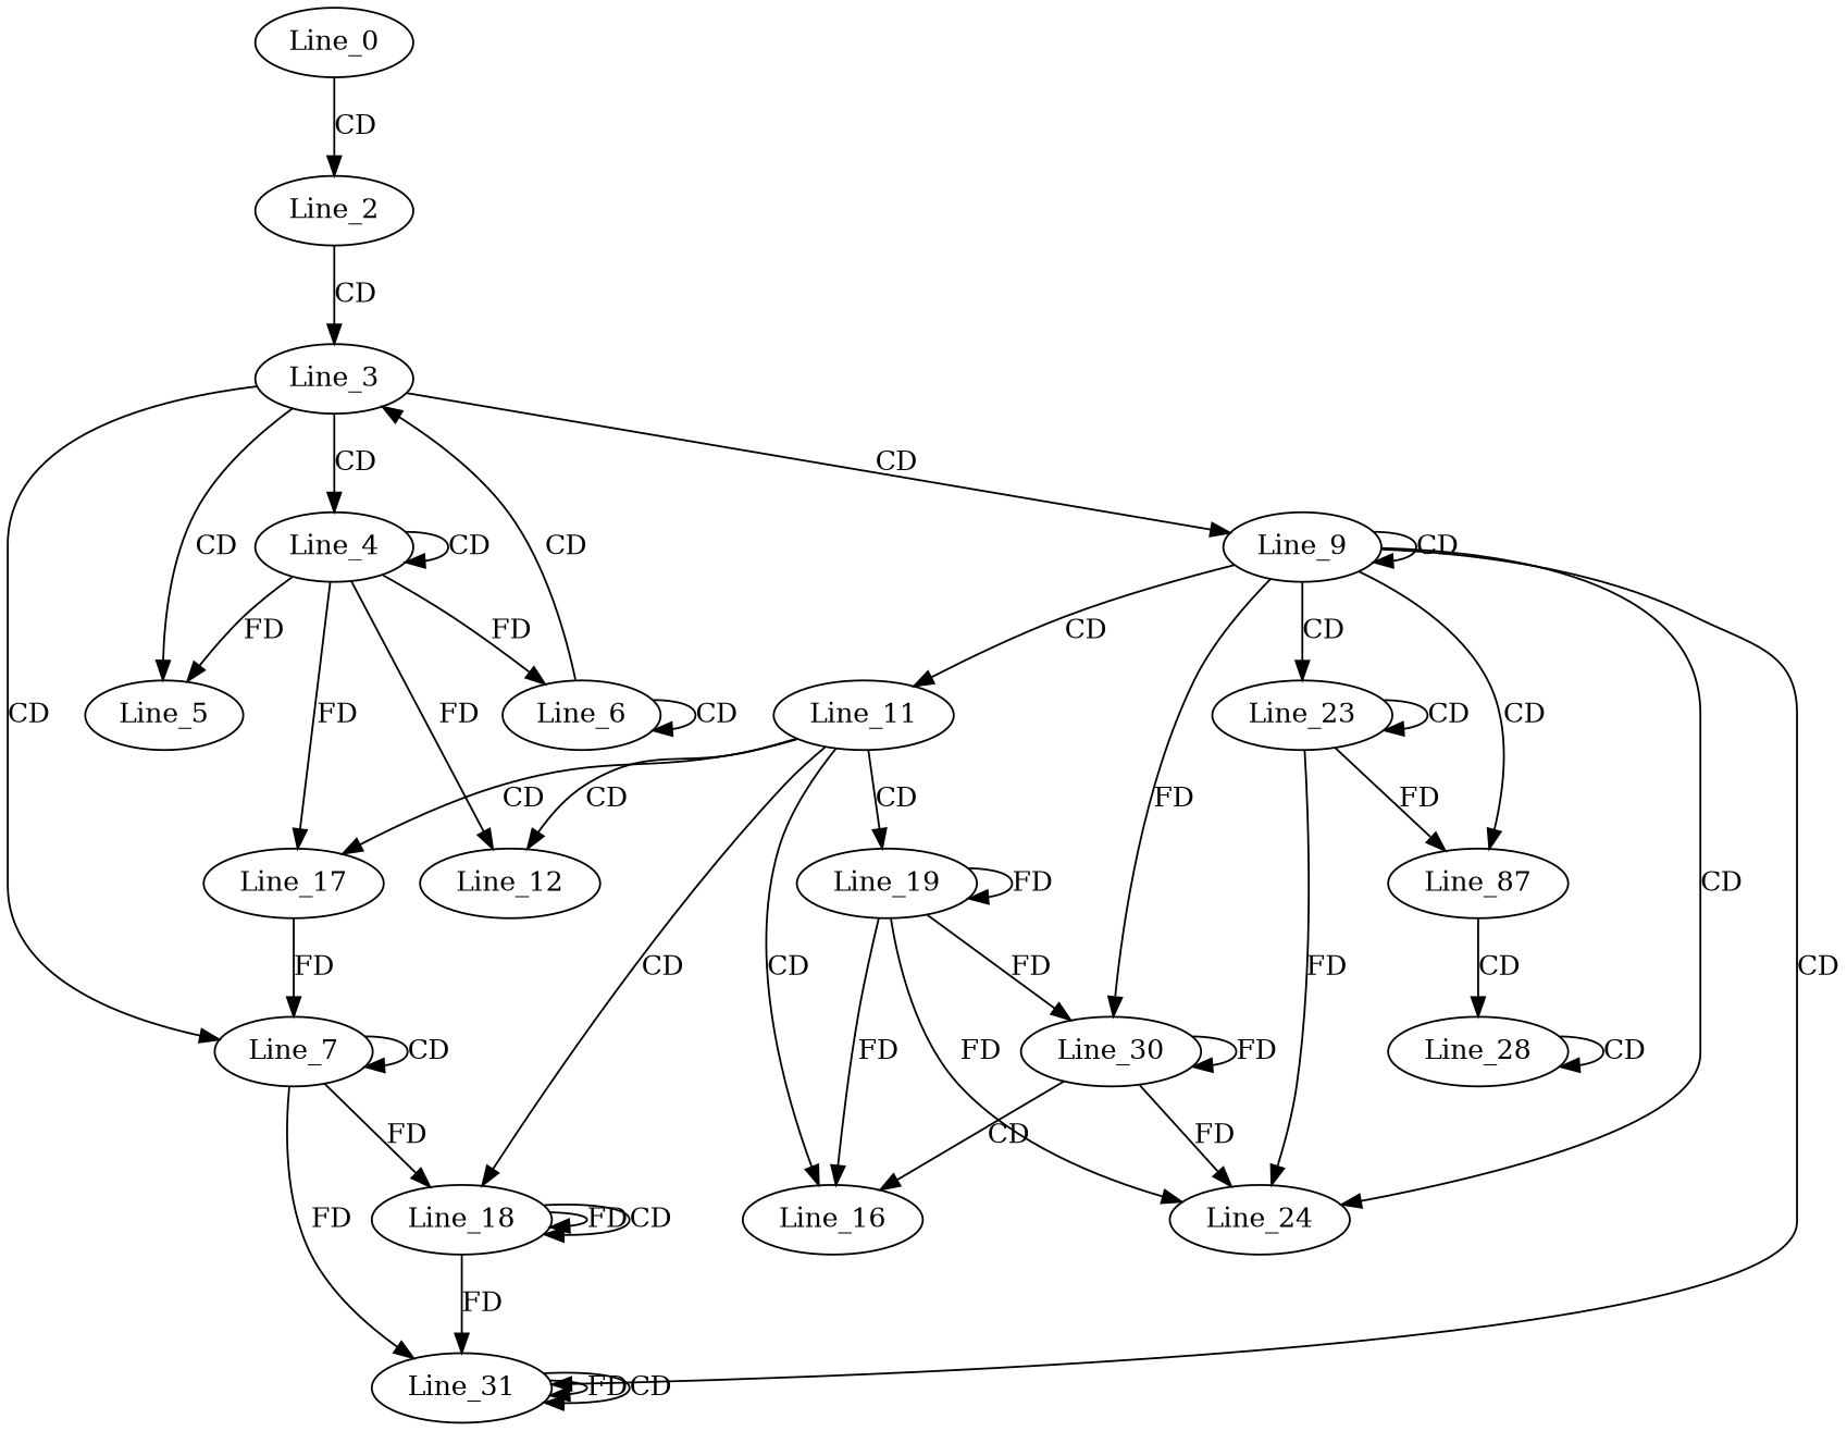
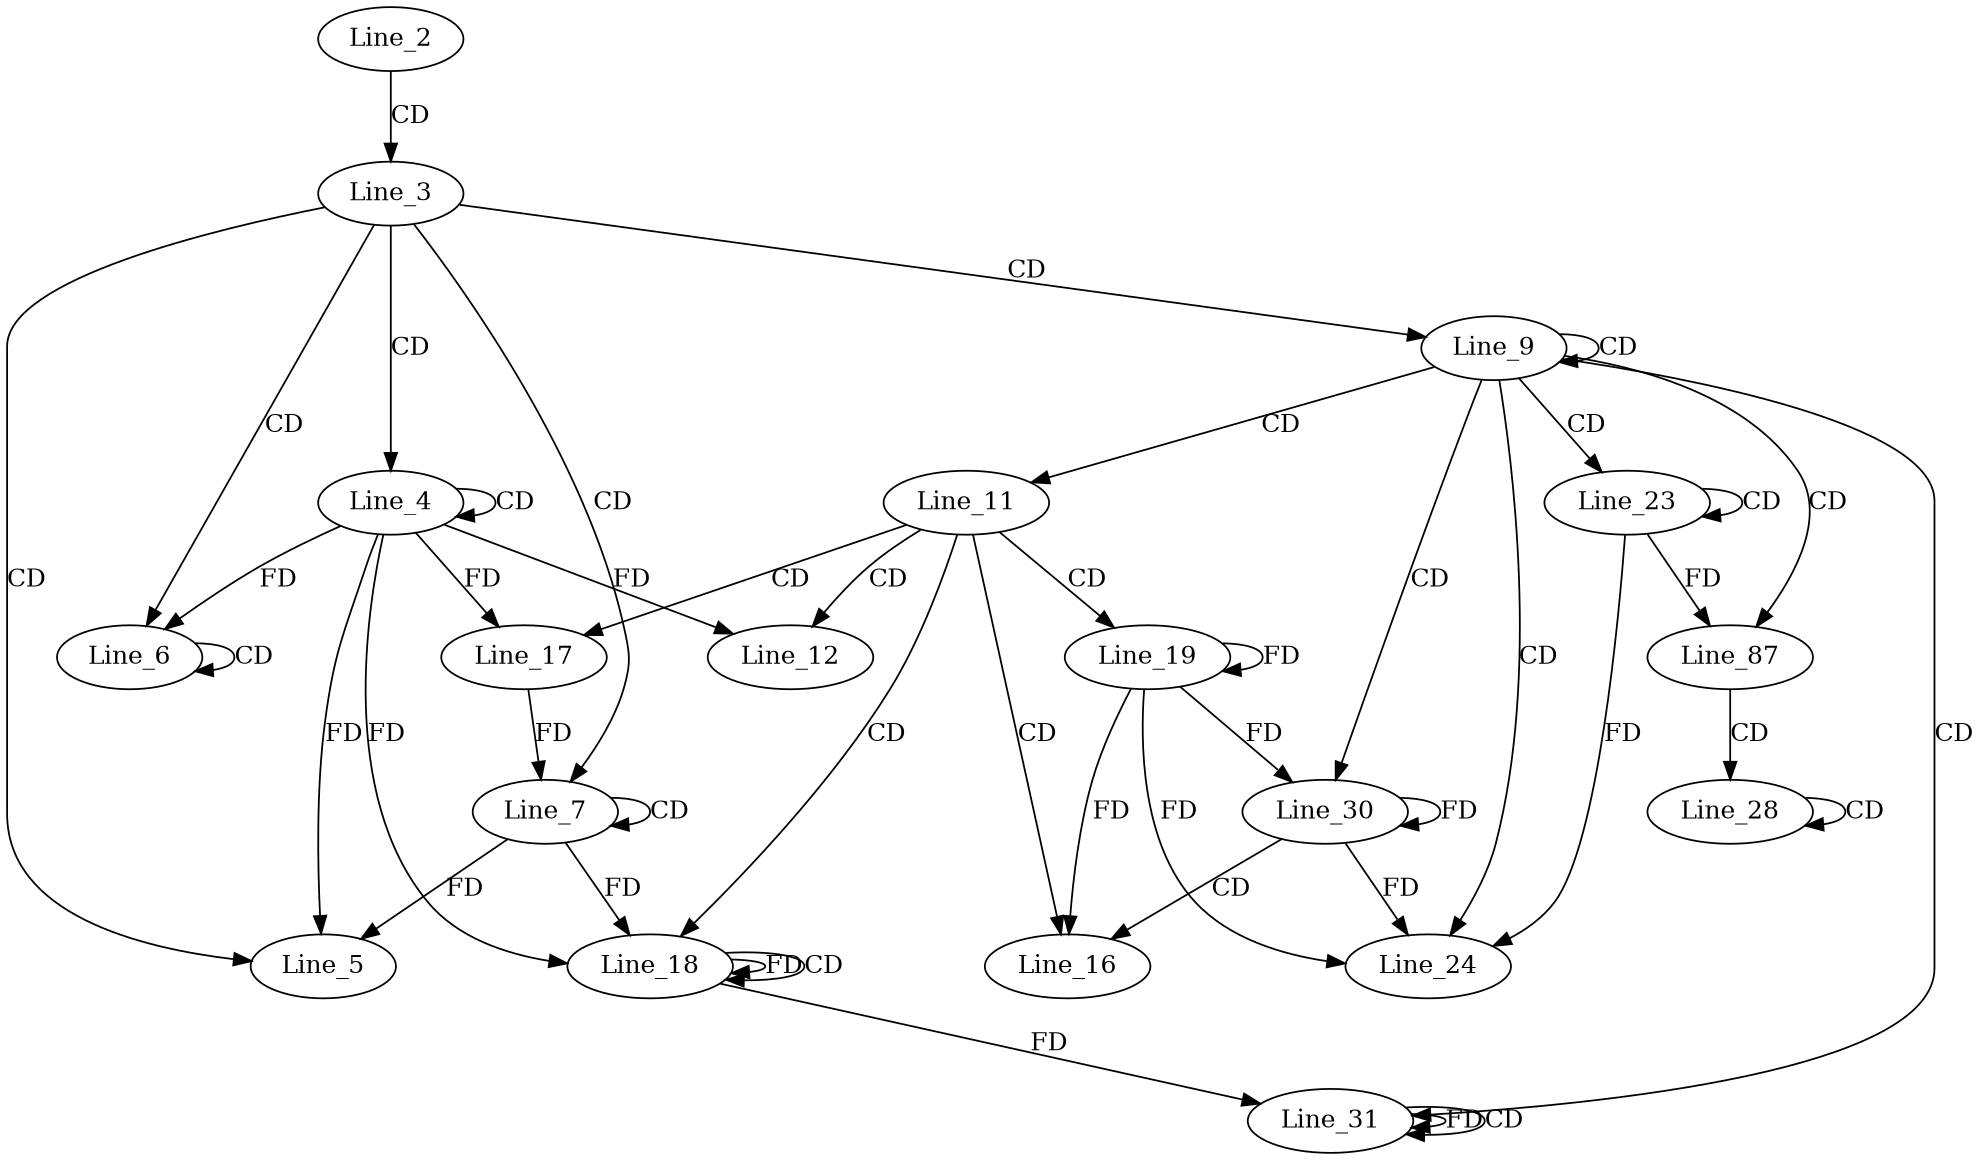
  digraph {
-   Line_0
    Line_2
    Line_3
    Line_4
    Line_5
    Line_6
    Line_7
    Line_9
    Line_12
    Line_17
    Line_18
    Line_31
    Line_11
    Line_23
    Line_24
    n16 [label=Line_87]
    Line_30
    Line_16
    Line_19
    Line_28
-   Line_0 -> Line_2 [label=CD]
    Line_2 -> Line_3 [label=CD]
    Line_3 -> Line_4 [label=CD]
    Line_3 -> Line_5 [label=CD]
-   Line_6 -> Line_3 [label=CD]
+   Line_3 -> Line_6 [label=CD]
    Line_3 -> Line_7 [label=CD]
    Line_3 -> Line_9 [label=CD]
    Line_4 -> Line_4 [label=CD]
    Line_4 -> Line_5 [label=FD]
    Line_4 -> Line_6 [label=FD]
    Line_4 -> Line_12 [label=FD]
    Line_4 -> Line_17 [label=FD]
+   Line_4 -> Line_18 [label=FD]
    Line_6 -> Line_6 [label=CD]
    Line_7 -> Line_7 [label=CD]
    Line_7 -> Line_18 [label=FD]
-   Line_7 -> Line_31 [label=FD]
+   Line_7 -> Line_5 [label=FD]
    Line_9 -> Line_9 [label=CD]
    Line_9 -> Line_31 [label=CD]
    Line_9 -> Line_11 [label=CD]
    Line_9 -> Line_23 [label=CD]
    Line_9 -> Line_24 [label=CD]
    Line_9 -> n16 [label=CD]
-   Line_9 -> Line_30 [label=FD]
+   Line_9 -> Line_30 [label=CD]
    Line_17 -> Line_7 [label=FD]
    Line_18 -> Line_18 [label=FD]
    Line_18 -> Line_18 [label=CD]
    Line_18 -> Line_31 [label=FD]
    Line_31 -> Line_31 [label=FD]
    Line_31 -> Line_31 [label=CD]
    Line_11 -> Line_12 [label=CD]
    Line_11 -> Line_17 [label=CD]
    Line_11 -> Line_18 [label=CD]
    Line_11 -> Line_16 [label=CD]
    Line_11 -> Line_19 [label=CD]
    Line_23 -> Line_23 [label=CD]
    Line_23 -> Line_24 [label=FD]
    Line_23 -> n16 [label=FD]
    n16 -> Line_28 [label=CD]
    Line_30 -> Line_24 [label=FD]
    Line_30 -> Line_30 [label=FD]
    Line_30 -> Line_16 [label=CD]
    Line_19 -> Line_24 [label=FD]
    Line_19 -> Line_30 [label=FD]
    Line_19 -> Line_16 [label=FD]
    Line_19 -> Line_19 [label=FD]
    Line_28 -> Line_28 [label=CD]
  }
